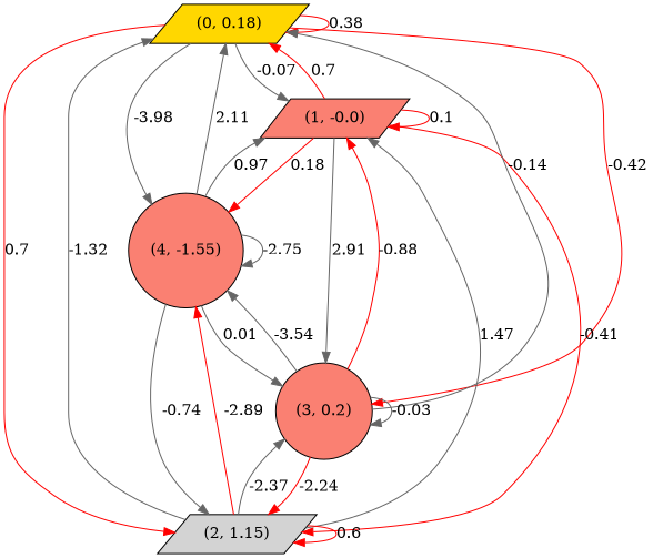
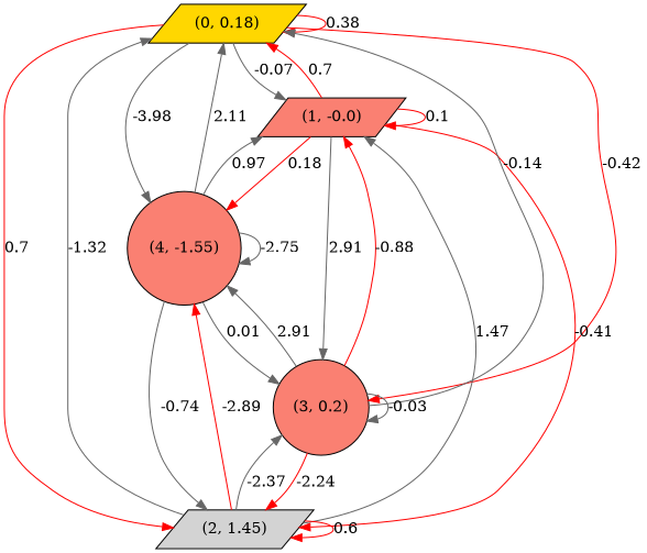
  digraph {
    node [fillcolor=salmon shape=parallelogram style=filled]
    edge [color=gray40]
    n1 [fillcolor=gold label="(0, 0.18)"]
    n2 [label="(1, -0.0)"]
-   n3 [fillcolor=lightgrey label="(2, 1.15)"]
+   n3 [fillcolor=lightgrey label="(2, 1.45)"]
    n4 [label="(3, 0.2)" shape=circle]
    n5 [label="(4, -1.55)" shape=circle]
    n1 -> n1 [color=red label=0.38]
    n1 -> n2 [label=-0.07]
    n1 -> n3 [color=red label=0.7]
    n1 -> n4 [color=red label=-0.42]
    n1 -> n5 [label=-3.98]
    n2 -> n1 [color=red label=0.7]
    n2 -> n2 [color=red label=0.1]
    n2 -> n3 [color=red label=-0.41]
    n2 -> n4 [label=2.91]
    n2 -> n5 [color=red label=0.18]
    n3 -> n1 [label=-1.32]
    n3 -> n2 [label=1.47]
    n3 -> n3 [color=red label=0.6]
    n3 -> n4 [label=-2.37]
    n3 -> n5 [color=red label=-2.89]
    n4 -> n1 [label=-0.14]
    n4 -> n2 [color=red label=-0.88]
    n4 -> n3 [color=red label=-2.24]
    n4 -> n4 [label=-0.03]
-   n4 -> n5 [label=-3.54]
+   n4 -> n5 [label=2.91]
    n5 -> n1 [label=2.11]
    n5 -> n2 [label=0.97]
    n5 -> n3 [label=-0.74]
    n5 -> n4 [label=0.01]
    n5 -> n5 [label=-2.75]
  }
